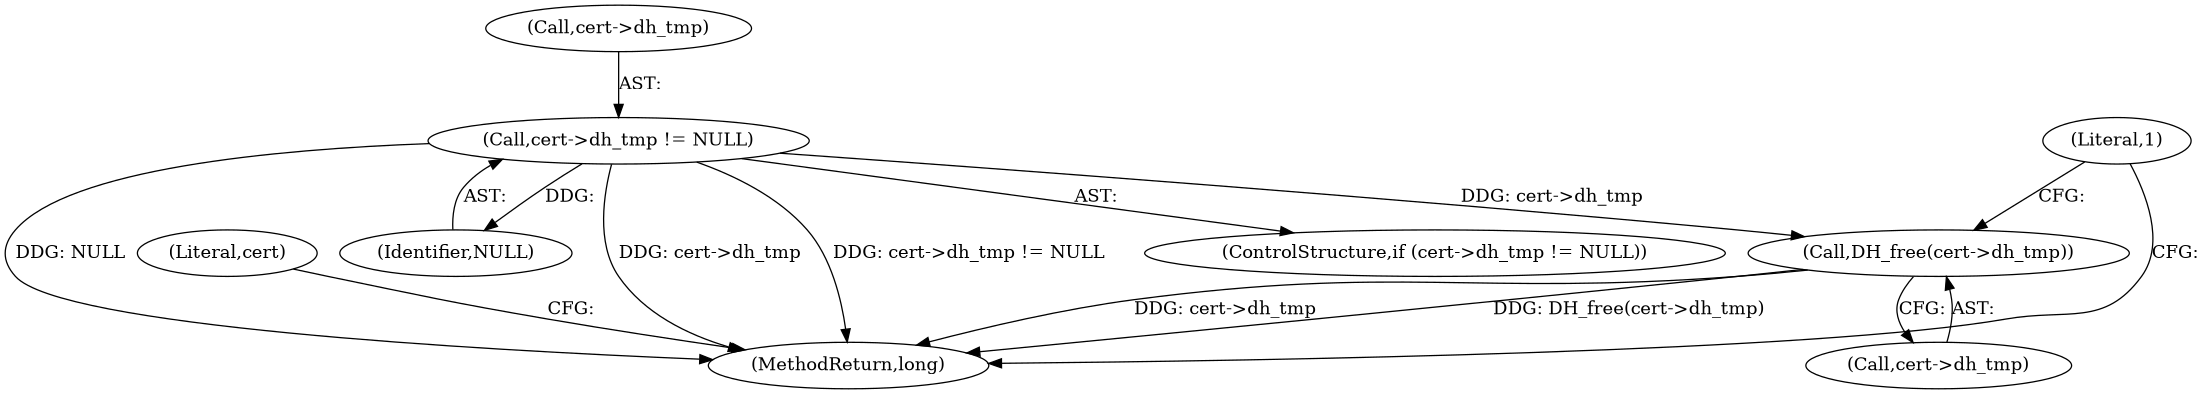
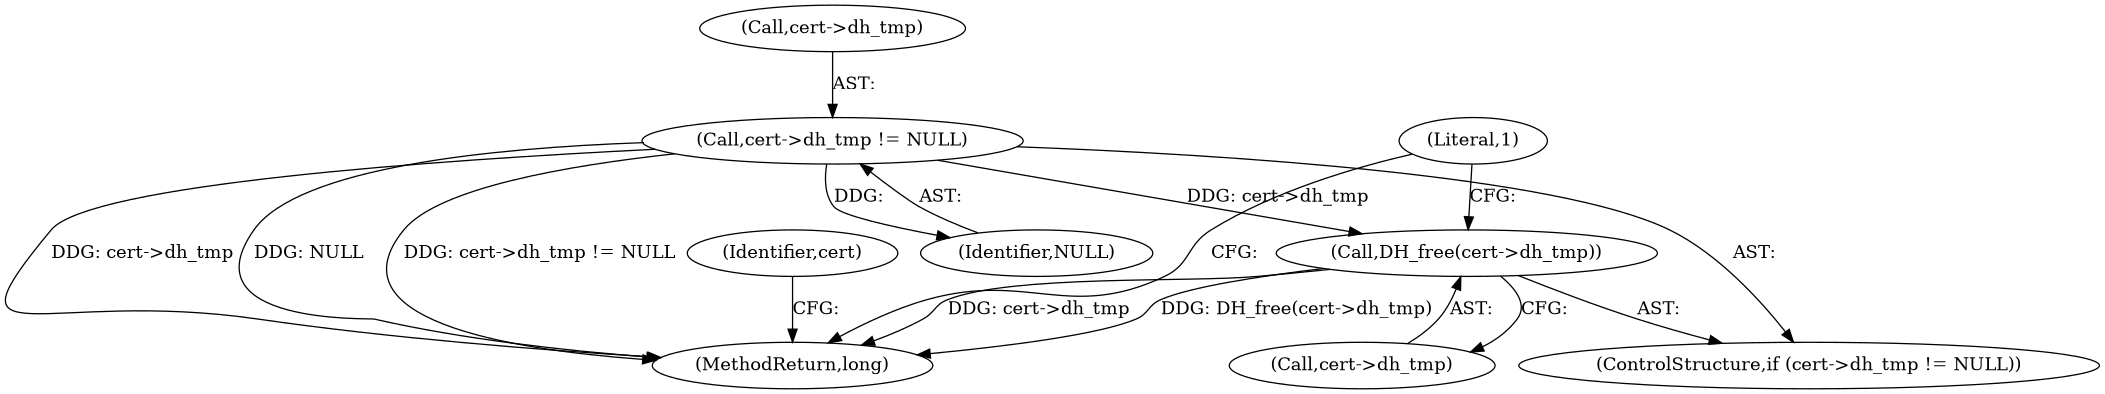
  digraph {
    n1 [label="(Call,cert->dh_tmp != NULL)"]
    n2 [label="(Call,DH_free(cert->dh_tmp))"]
    n3 [label="(MethodReturn,long)"]
    n4 [label="(Identifier,NULL)"]
    n5 [label="(ControlStructure,if (cert->dh_tmp != NULL))"]
    n6 [label="(Call,cert->dh_tmp)"]
-   n7 [label="(Literal,cert)"]
+   n7 [label="(Identifier,cert)"]
    n8 [label="(Literal,1)"]
    n9 [label="(Call,cert->dh_tmp)"]
    n1 -> n2 [label="DDG: cert->dh_tmp"]
    n1 -> n3 [label="DDG: NULL"]
    n1 -> n3 [label="DDG: cert->dh_tmp != NULL"]
    n1 -> n3 [label="DDG: cert->dh_tmp"]
    n1 -> n4 [label="DDG: "]
    n1 -> n5 [label="AST: "]
    n2 -> n3 [label="DDG: DH_free(cert->dh_tmp)"]
    n2 -> n3 [label="DDG: cert->dh_tmp"]
+   n2 -> n5 [label="AST: "]
    n2 -> n6 [label="CFG: "]
    n4 -> n1 [label="AST: "]
    n6 -> n2 [label="AST: "]
    n7 -> n3 [label="CFG: "]
    n8 -> n2 [label="CFG: "]
    n8 -> n3 [label="CFG: "]
    n9 -> n1 [label="AST: "]
  }
